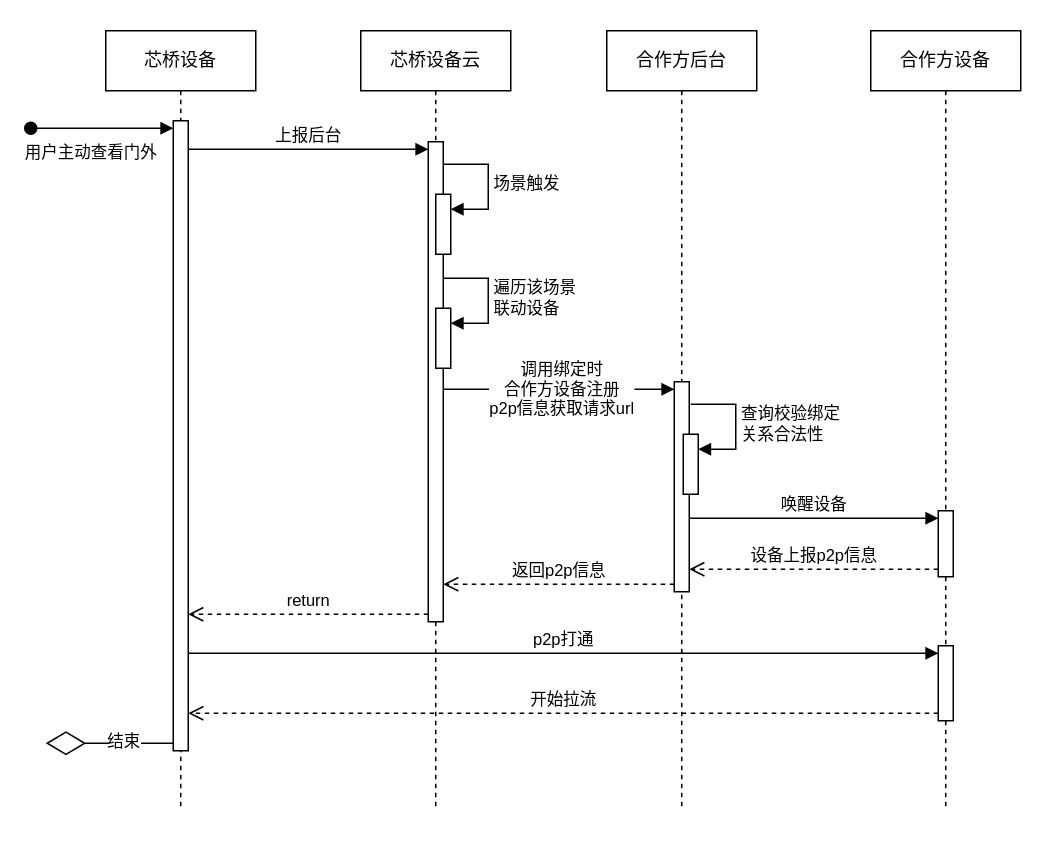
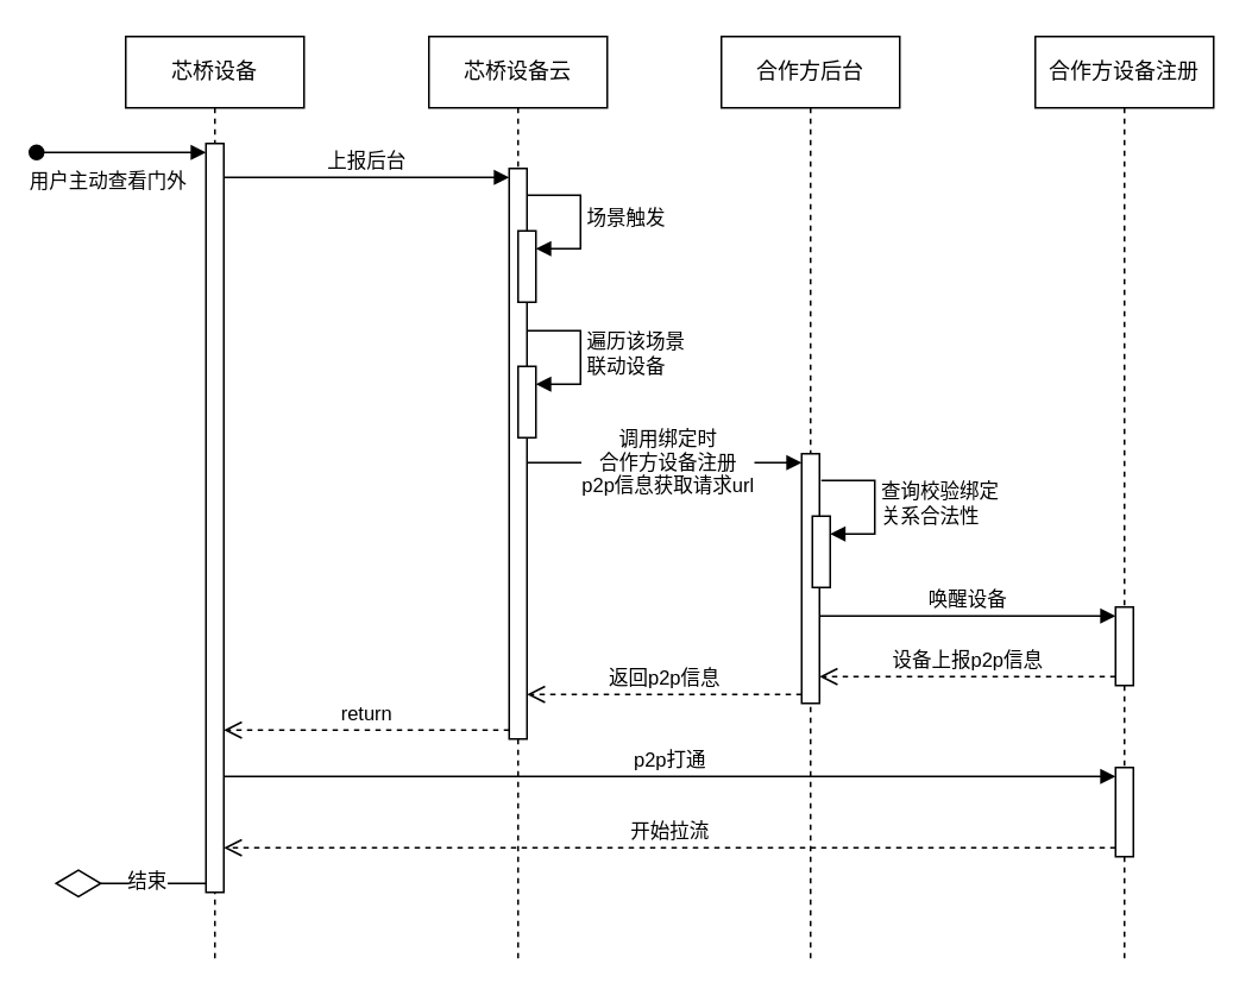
  <mxCell id="0" />
  <mxCell id="1" parent="0" />
  <mxCell id="2" value="芯桥设备" style="shape=umlLifeline;perimeter=lifelinePerimeter;whiteSpace=wrap;html=1;container=1;dropTarget=0;collapsible=0;recursiveResize=0;outlineConnect=0;portConstraint=eastwest;newEdgeStyle={&quot;curved&quot;:0,&quot;rounded&quot;:0};" parent="1" vertex="1"><mxGeometry x="70" y="20" width="100" height="520" as="geometry" /></mxCell>
  <mxCell id="3" value="" style="html=1;points=[[0,0,0,0,5],[0,1,0,0,-5],[1,0,0,0,5],[1,1,0,0,-5]];perimeter=orthogonalPerimeter;outlineConnect=0;targetShapes=umlLifeline;portConstraint=eastwest;newEdgeStyle={&quot;curved&quot;:0,&quot;rounded&quot;:0};" parent="2" vertex="1"><mxGeometry x="45" y="60" width="10" height="420" as="geometry" /></mxCell>
  <mxCell id="4" value="芯桥设备云" style="shape=umlLifeline;perimeter=lifelinePerimeter;whiteSpace=wrap;html=1;container=1;dropTarget=0;collapsible=0;recursiveResize=0;outlineConnect=0;portConstraint=eastwest;newEdgeStyle={&quot;curved&quot;:0,&quot;rounded&quot;:0};" parent="1" vertex="1"><mxGeometry x="240" y="20" width="100" height="520" as="geometry" /></mxCell>
  <mxCell id="5" value="" style="html=1;points=[[0,0,0,0,5],[0,1,0,0,-5],[1,0,0,0,5],[1,1,0,0,-5]];perimeter=orthogonalPerimeter;outlineConnect=0;targetShapes=umlLifeline;portConstraint=eastwest;newEdgeStyle={&quot;curved&quot;:0,&quot;rounded&quot;:0};" parent="4" vertex="1"><mxGeometry x="45" y="74" width="10" height="320" as="geometry" /></mxCell>
  <mxCell id="6" value="" style="html=1;points=[[0,0,0,0,5],[0,1,0,0,-5],[1,0,0,0,5],[1,1,0,0,-5]];perimeter=orthogonalPerimeter;outlineConnect=0;targetShapes=umlLifeline;portConstraint=eastwest;newEdgeStyle={&quot;curved&quot;:0,&quot;rounded&quot;:0};" parent="4" vertex="1"><mxGeometry x="50" y="109" width="10" height="40" as="geometry" /></mxCell>
  <mxCell id="7" value="场景触发" style="html=1;align=left;spacingLeft=2;endArrow=block;rounded=0;edgeStyle=orthogonalEdgeStyle;curved=0;rounded=0;" parent="4" target="6" edge="1"><mxGeometry relative="1" as="geometry"><mxPoint x="55" y="89" as="sourcePoint" /><Array as="points"><mxPoint x="85" y="119" /></Array></mxGeometry></mxCell>
  <mxCell id="8" value="" style="html=1;points=[[0,0,0,0,5],[0,1,0,0,-5],[1,0,0,0,5],[1,1,0,0,-5]];perimeter=orthogonalPerimeter;outlineConnect=0;targetShapes=umlLifeline;portConstraint=eastwest;newEdgeStyle={&quot;curved&quot;:0,&quot;rounded&quot;:0};" parent="4" vertex="1"><mxGeometry x="50" y="185" width="10" height="40" as="geometry" /></mxCell>
  <mxCell id="9" value="遍历该场景&lt;div&gt;联动设备&lt;/div&gt;" style="html=1;align=left;spacingLeft=2;endArrow=block;rounded=0;edgeStyle=orthogonalEdgeStyle;curved=0;rounded=0;" parent="4" target="8" edge="1"><mxGeometry relative="1" as="geometry"><mxPoint x="55" y="165" as="sourcePoint" /><Array as="points"><mxPoint x="85" y="195" /></Array></mxGeometry></mxCell>
  <mxCell id="10" value="合作方后台" style="shape=umlLifeline;perimeter=lifelinePerimeter;whiteSpace=wrap;html=1;container=1;dropTarget=0;collapsible=0;recursiveResize=0;outlineConnect=0;portConstraint=eastwest;newEdgeStyle={&quot;curved&quot;:0,&quot;rounded&quot;:0};" parent="1" vertex="1"><mxGeometry x="404" y="20" width="100" height="520" as="geometry" /></mxCell>
  <mxCell id="11" value="" style="html=1;points=[[0,0,0,0,5],[0,1,0,0,-5],[1,0,0,0,5],[1,1,0,0,-5]];perimeter=orthogonalPerimeter;outlineConnect=0;targetShapes=umlLifeline;portConstraint=eastwest;newEdgeStyle={&quot;curved&quot;:0,&quot;rounded&quot;:0};" parent="10" vertex="1"><mxGeometry x="45" y="234" width="10" height="140" as="geometry" /></mxCell>
  <mxCell id="12" value="" style="html=1;points=[[0,0,0,0,5],[0,1,0,0,-5],[1,0,0,0,5],[1,1,0,0,-5]];perimeter=orthogonalPerimeter;outlineConnect=0;targetShapes=umlLifeline;portConstraint=eastwest;newEdgeStyle={&quot;curved&quot;:0,&quot;rounded&quot;:0};" parent="10" vertex="1"><mxGeometry x="51" y="269" width="10" height="40" as="geometry" /></mxCell>
  <mxCell id="13" value="查询校验绑定&lt;div&gt;关系合法性&lt;/div&gt;" style="html=1;align=left;spacingLeft=2;endArrow=block;rounded=0;edgeStyle=orthogonalEdgeStyle;curved=0;rounded=0;" parent="10" target="12" edge="1"><mxGeometry relative="1" as="geometry"><mxPoint x="56" y="249" as="sourcePoint" /><Array as="points"><mxPoint x="86" y="279" /></Array></mxGeometry></mxCell>
- <mxCell id="14" value="合作方设备" style="shape=umlLifeline;perimeter=lifelinePerimeter;whiteSpace=wrap;html=1;container=1;dropTarget=0;collapsible=0;recursiveResize=0;outlineConnect=0;portConstraint=eastwest;newEdgeStyle={&quot;curved&quot;:0,&quot;rounded&quot;:0};" parent="1" vertex="1"><mxGeometry x="580" y="20" width="100" height="520" as="geometry" /></mxCell>
+ <mxCell id="14" value="合作方设备注册" style="shape=umlLifeline;perimeter=lifelinePerimeter;whiteSpace=wrap;html=1;container=1;dropTarget=0;collapsible=0;recursiveResize=0;outlineConnect=0;portConstraint=eastwest;newEdgeStyle={&quot;curved&quot;:0,&quot;rounded&quot;:0};" parent="1" vertex="1"><mxGeometry x="580" y="20" width="100" height="520" as="geometry" /></mxCell>
  <mxCell id="15" value="" style="html=1;points=[[0,0,0,0,5],[0,1,0,0,-5],[1,0,0,0,5],[1,1,0,0,-5]];perimeter=orthogonalPerimeter;outlineConnect=0;targetShapes=umlLifeline;portConstraint=eastwest;newEdgeStyle={&quot;curved&quot;:0,&quot;rounded&quot;:0};" parent="14" vertex="1"><mxGeometry x="45" y="320" width="10" height="44" as="geometry" /></mxCell>
  <mxCell id="16" value="" style="html=1;points=[[0,0,0,0,5],[0,1,0,0,-5],[1,0,0,0,5],[1,1,0,0,-5]];perimeter=orthogonalPerimeter;outlineConnect=0;targetShapes=umlLifeline;portConstraint=eastwest;newEdgeStyle={&quot;curved&quot;:0,&quot;rounded&quot;:0};" vertex="1" parent="14"><mxGeometry x="45" y="410" width="10" height="50" as="geometry" /></mxCell>
  <mxCell id="17" value="用户主动查看门外" style="html=1;verticalAlign=bottom;startArrow=oval;startFill=1;endArrow=block;startSize=8;curved=0;rounded=0;entryX=0;entryY=0;entryDx=0;entryDy=5;entryPerimeter=0;" parent="1" target="3" edge="1"><mxGeometry x="-0.158" y="-25" width="60" relative="1" as="geometry"><mxPoint x="20" y="85" as="sourcePoint" /><mxPoint x="80" y="100" as="targetPoint" /><mxPoint as="offset" /></mxGeometry></mxCell>
  <mxCell id="18" value="上报后台" style="html=1;verticalAlign=bottom;endArrow=block;curved=0;rounded=0;entryX=0;entryY=0;entryDx=0;entryDy=5;entryPerimeter=0;" parent="1" source="3" target="5" edge="1"><mxGeometry width="80" relative="1" as="geometry"><mxPoint x="170" y="160" as="sourcePoint" /><mxPoint x="250" y="160" as="targetPoint" /></mxGeometry></mxCell>
  <mxCell id="19" value="唤醒设备" style="html=1;verticalAlign=bottom;endArrow=block;curved=0;rounded=0;exitX=1;exitY=1;exitDx=0;exitDy=-5;exitPerimeter=0;entryX=0;entryY=0;entryDx=0;entryDy=5;entryPerimeter=0;" parent="1" target="15" edge="1"><mxGeometry width="80" relative="1" as="geometry"><mxPoint x="459" y="345" as="sourcePoint" /><mxPoint x="570" y="410" as="targetPoint" /></mxGeometry></mxCell>
  <mxCell id="20" value="" style="html=1;verticalAlign=bottom;endArrow=block;curved=0;rounded=0;entryX=0;entryY=0;entryDx=0;entryDy=5;entryPerimeter=0;" parent="1" source="5" target="11" edge="1"><mxGeometry width="80" relative="1" as="geometry"><mxPoint x="360" y="114" as="sourcePoint" /><mxPoint x="440" y="114" as="targetPoint" /></mxGeometry></mxCell>
  <mxCell id="21" value="&lt;div&gt;调用绑定时&lt;/div&gt;合作方设备注册&lt;div&gt;p2p信息获取请求url&lt;/div&gt;" style="edgeLabel;html=1;align=center;verticalAlign=middle;resizable=0;points=[];" parent="20" vertex="1" connectable="0"><mxGeometry x="0.338" y="1" relative="1" as="geometry"><mxPoint x="-25" as="offset" /></mxGeometry></mxCell>
  <mxCell id="22" value="设备上报p2p信息" style="html=1;verticalAlign=bottom;endArrow=open;dashed=1;endSize=8;curved=0;rounded=0;exitX=0;exitY=1;exitDx=0;exitDy=-5;exitPerimeter=0;" edge="1" parent="1" source="15" target="11"><mxGeometry relative="1" as="geometry"><mxPoint x="550" y="404" as="sourcePoint" /><mxPoint x="470" y="404" as="targetPoint" /></mxGeometry></mxCell>
  <mxCell id="23" value="返回p2p信息" style="html=1;verticalAlign=bottom;endArrow=open;dashed=1;endSize=8;curved=0;rounded=0;exitX=0;exitY=1;exitDx=0;exitDy=-5;exitPerimeter=0;" edge="1" parent="1" source="11" target="5"><mxGeometry relative="1" as="geometry"><mxPoint x="430" y="354" as="sourcePoint" /><mxPoint x="350" y="354" as="targetPoint" /></mxGeometry></mxCell>
  <mxCell id="24" value="return" style="html=1;verticalAlign=bottom;endArrow=open;dashed=1;endSize=8;curved=0;rounded=0;exitX=0;exitY=1;exitDx=0;exitDy=-5;exitPerimeter=0;" edge="1" parent="1" source="5" target="3"><mxGeometry relative="1" as="geometry"><mxPoint x="240" y="390" as="sourcePoint" /><mxPoint x="160" y="390" as="targetPoint" /></mxGeometry></mxCell>
  <mxCell id="25" value="p2p打通" style="html=1;verticalAlign=bottom;endArrow=block;curved=0;rounded=0;entryX=0;entryY=0;entryDx=0;entryDy=5;entryPerimeter=0;" edge="1" parent="1" source="3" target="16"><mxGeometry width="80" relative="1" as="geometry"><mxPoint x="180" y="430" as="sourcePoint" /><mxPoint x="240" y="440" as="targetPoint" /></mxGeometry></mxCell>
  <mxCell id="26" value="开始拉流" style="html=1;verticalAlign=bottom;endArrow=open;dashed=1;endSize=8;curved=0;rounded=0;exitX=0;exitY=1;exitDx=0;exitDy=-5;exitPerimeter=0;" edge="1" parent="1" source="16" target="3"><mxGeometry relative="1" as="geometry"><mxPoint x="450" y="480" as="sourcePoint" /><mxPoint x="370" y="480" as="targetPoint" /></mxGeometry></mxCell>
  <mxCell id="27" value="" style="endArrow=diamondThin;endFill=0;endSize=24;html=1;rounded=0;exitX=0;exitY=1;exitDx=0;exitDy=-5;exitPerimeter=0;" edge="1" parent="1" source="3"><mxGeometry width="160" relative="1" as="geometry"><mxPoint x="-100" y="480" as="sourcePoint" /><mxPoint x="30" y="495" as="targetPoint" /></mxGeometry></mxCell>
  <mxCell id="28" value="结束" style="edgeLabel;html=1;align=center;verticalAlign=middle;resizable=0;points=[];" vertex="1" connectable="0" parent="27"><mxGeometry x="-0.211" y="-2" relative="1" as="geometry"><mxPoint as="offset" /></mxGeometry></mxCell>
